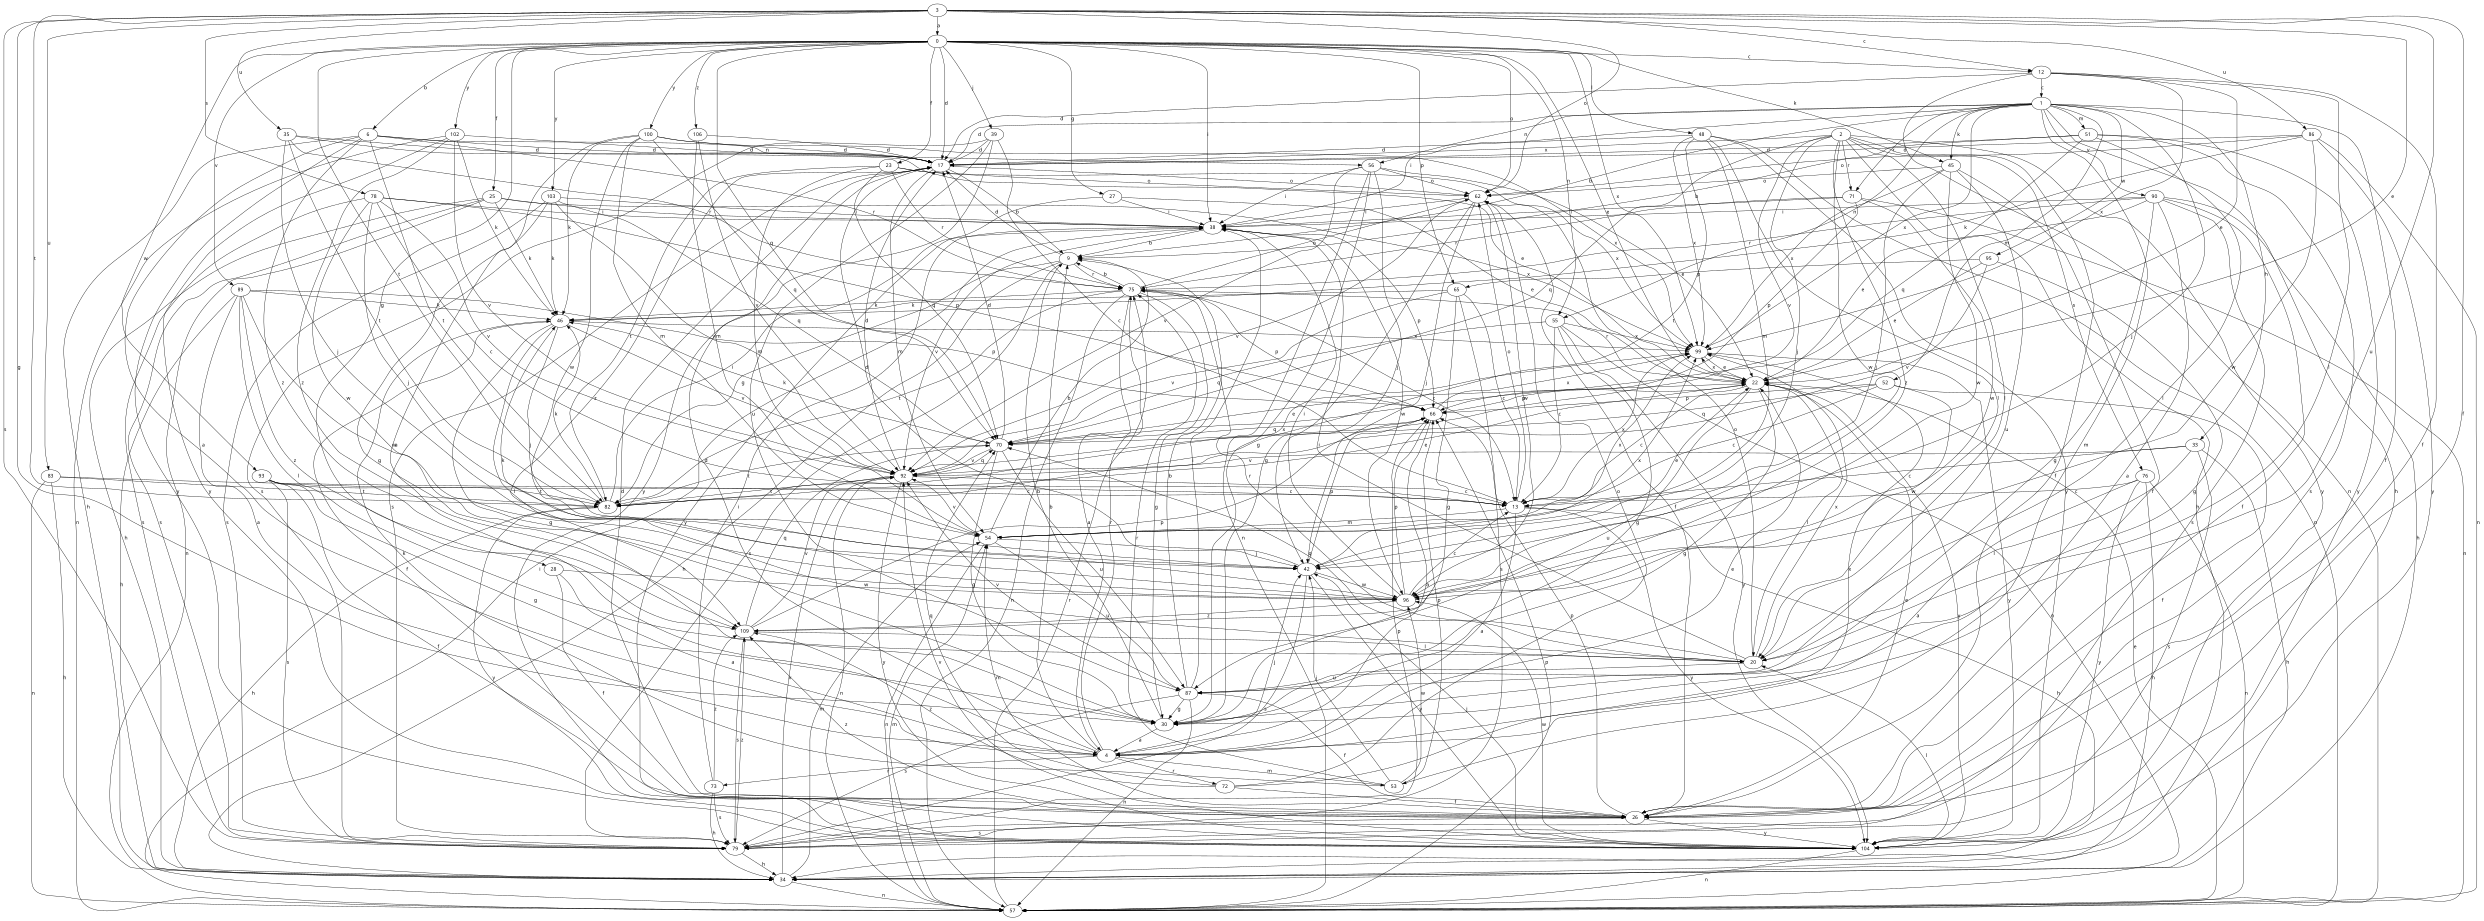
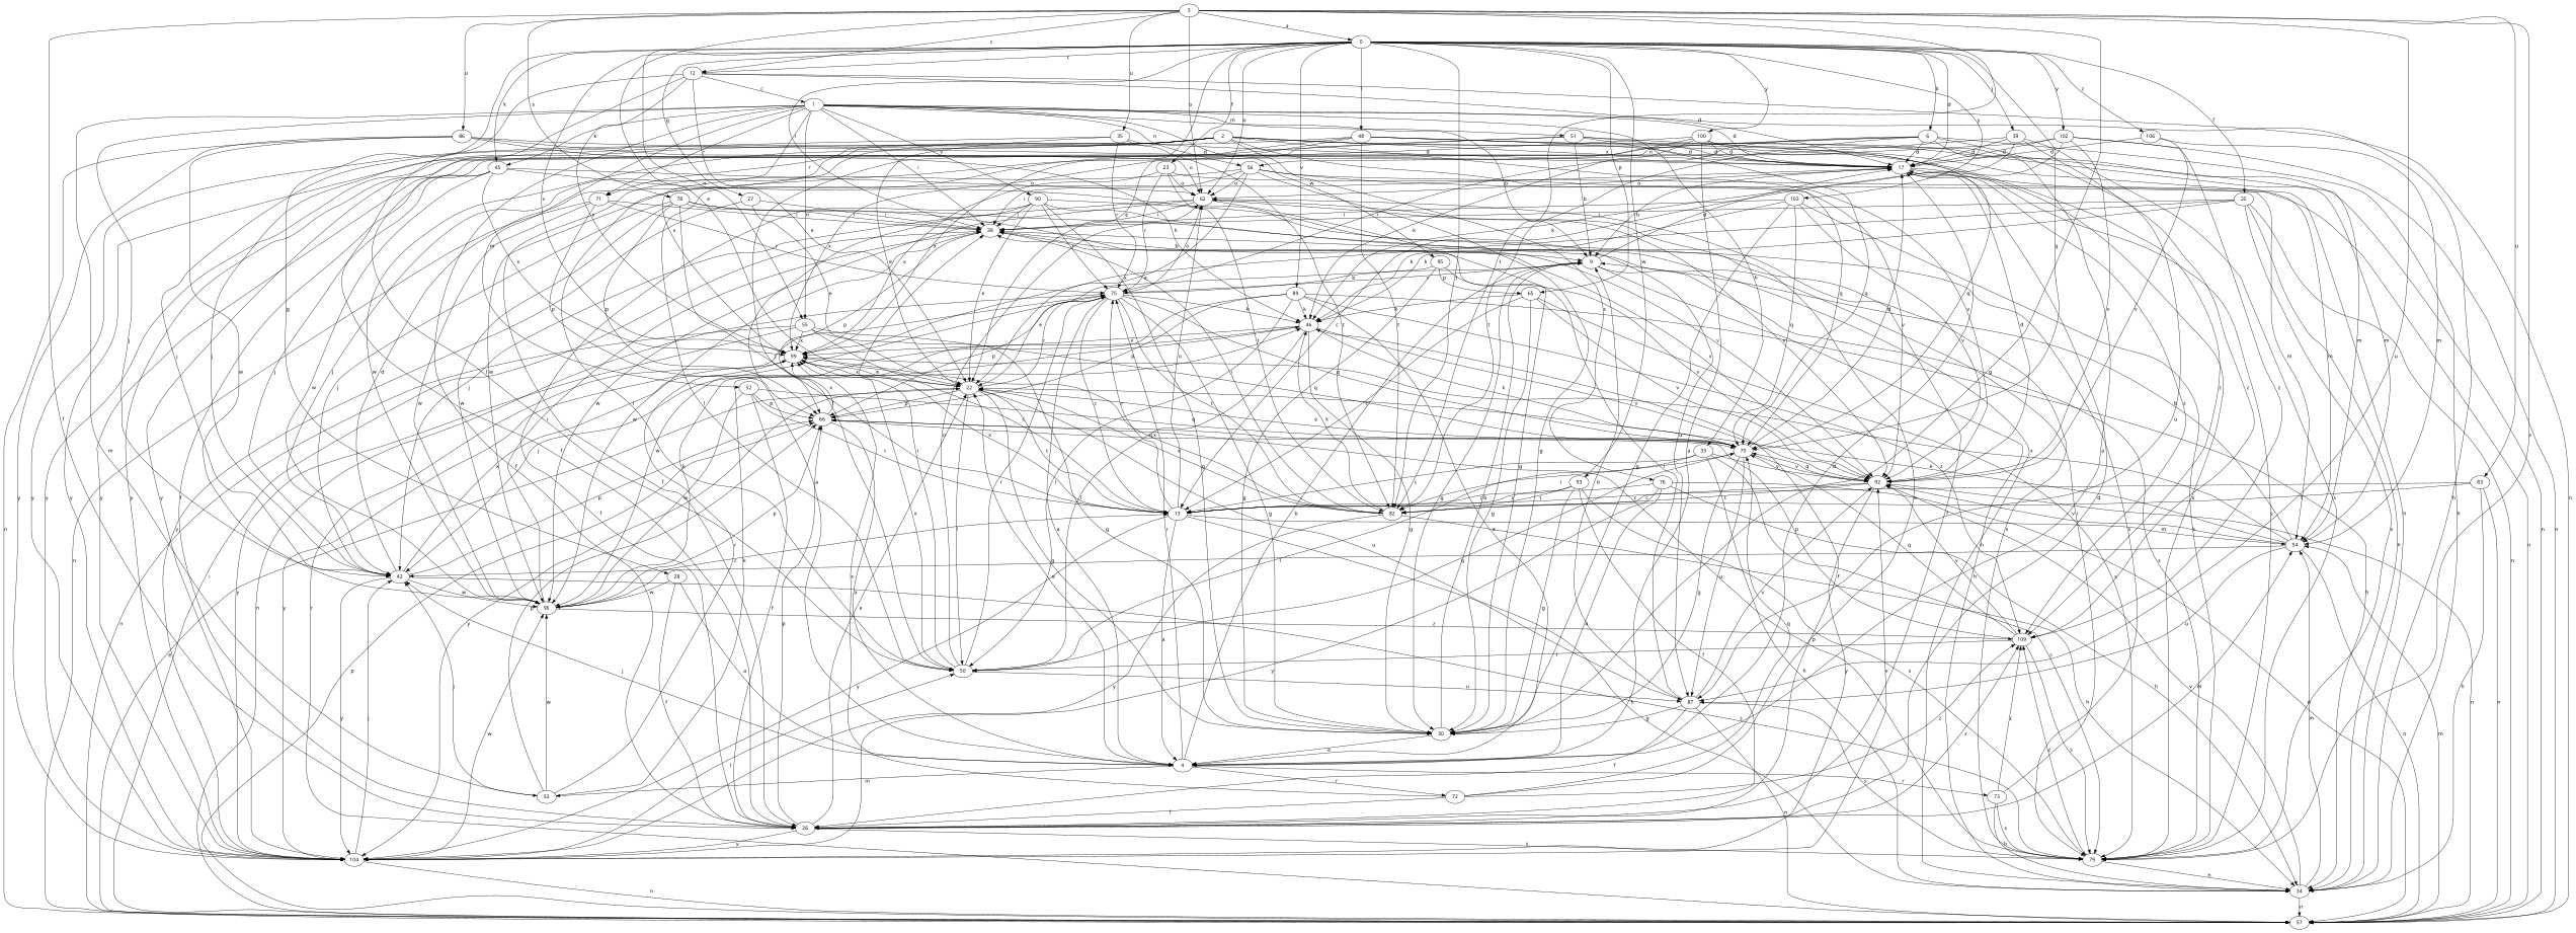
  strict digraph {
    fontname="Noto Sans"
    node [fontname="Noto Sans"]
    edge [fontname="Noto Sans"]
    0
    6
    12
    17
    22
    23
    25
    27
    28
    38
    39
    45
    48
    55
    62
    65
    70
    82
    89
    93
    99
    100
    102
    103
    106
    3
    26
    30
    78
    79
    83
    n32 [label=35]
    86
    87
    34
    56
    104
    109
    4
    75
    1
-   50 [label=20]
+   50
    57
    9
    54
    13
    66
    46
    96
    92
    42
    33
    51
    52
    53
    71
    90
    95
    2
    76
    72
    73
    0 -> 6 [label=b]
    0 -> 12 [label=c]
    0 -> 17 [label=d]
    0 -> 22 [label=e]
    0 -> 23 [label=f]
    0 -> 25 [label=f]
    0 -> 27 [label=g]
    0 -> 28 [label=g]
    0 -> 38 [label=i]
    0 -> 39 [label=j]
    0 -> 45 [label=k]
    0 -> 48 [label=l]
    0 -> 55 [label=n]
    0 -> 62 [label=o]
    0 -> 65 [label=p]
    0 -> 70 [label=q]
    0 -> 82 [label=t]
    0 -> 89 [label=v]
    0 -> 93 [label=w]
    0 -> 99 [label=x]
    0 -> 100 [label=y]
    0 -> 102 [label=y]
    0 -> 103 [label=y]
    0 -> 106 [label=z]
    6 -> 17 [label=d]
    6 -> 82 [label=t]
    6 -> 34 [label=h]
    6 -> 56 [label=n]
    6 -> 104 [label=y]
    6 -> 109 [label=z]
    6 -> 4 [label=a]
    6 -> 75 [label=r]
    12 -> 17 [label=d]
    12 -> 22 [label=e]
    12 -> 99 [label=x]
    12 -> 26 [label=f]
    12 -> 1 [label=c]
    12 -> 50 [label=l]
    12 -> 57 [label=n]
    17 -> 62 [label=o]
    17 -> 79 [label=s]
    17 -> 109 [label=z]
    17 -> 9 [label=b]
    17 -> 54 [label=m]
    22 -> 99 [label=x]
    22 -> 30 [label=g]
    22 -> 87 [label=u]
    22 -> 104 [label=y]
    22 -> 75 [label=r]
    22 -> 50 [label=l]
    22 -> 13 [label=c]
    22 -> 66 [label=p]
    23 -> 62 [label=o]
    23 -> 82 [label=t]
    23 -> 99 [label=x]
    23 -> 75 [label=r]
    23 -> 54 [label=m]
    25 -> 38 [label=i]
    25 -> 99 [label=x]
    25 -> 79 [label=s]
    25 -> 34 [label=h]
    25 -> 57 [label=n]
    25 -> 46 [label=k]
    27 -> 22 [label=e]
    27 -> 38 [label=i]
    27 -> 104 [label=y]
    28 -> 26 [label=f]
    28 -> 4 [label=a]
    28 -> 96 [label=w]
    38 -> 9 [label=b]
    38 -> 66 [label=p]
    38 -> 96 [label=w]
    38 -> 92 [label=v]
    39 -> 17 [label=d]
    39 -> 79 [label=s]
    39 -> 87 [label=u]
    39 -> 104 [label=y]
    39 -> 13 [label=c]
    45 -> 62 [label=o]
    45 -> 99 [label=x]
    45 -> 26 [label=f]
    45 -> 87 [label=u]
    45 -> 96 [label=w]
    45 -> 42 [label=j]
    48 -> 17 [label=d]
    48 -> 82 [label=t]
    48 -> 99 [label=x]
    48 -> 104 [label=y]
    48 -> 50 [label=l]
    48 -> 57 [label=n]
    48 -> 54 [label=m]
    55 -> 70 [label=q]
    55 -> 99 [label=x]
    55 -> 30 [label=g]
    55 -> 104 [label=y]
    55 -> 57 [label=n]
    55 -> 13 [label=c]
    62 -> 38 [label=i]
    62 -> 26 [label=f]
    62 -> 30 [label=g]
    62 -> 96 [label=w]
    62 -> 92 [label=v]
    62 -> 42 [label=j]
    65 -> 30 [label=g]
    65 -> 79 [label=s]
    65 -> 13 [label=c]
    65 -> 46 [label=k]
    65 -> 92 [label=v]
    70 -> 17 [label=d]
    70 -> 22 [label=e]
    70 -> 82 [label=t]
    70 -> 30 [label=g]
    70 -> 87 [label=u]
    70 -> 46 [label=k]
    70 -> 92 [label=v]
    82 -> 22 [label=e]
    82 -> 38 [label=i]
    82 -> 99 [label=x]
    82 -> 34 [label=h]
    82 -> 104 [label=y]
    82 -> 46 [label=k]
    89 -> 34 [label=h]
    89 -> 109 [label=z]
    89 -> 4 [label=a]
    89 -> 50 [label=l]
    89 -> 66 [label=p]
    89 -> 46 [label=k]
    89 -> 96 [label=w]
    93 -> 82 [label=t]
    93 -> 26 [label=f]
    93 -> 30 [label=g]
    93 -> 79 [label=s]
    93 -> 13 [label=c]
    99 -> 22 [label=e]
    99 -> 104 [label=y]
    100 -> 17 [label=d]
    100 -> 70 [label=q]
    100 -> 99 [label=x]
    100 -> 4 [label=a]
    100 -> 54 [label=m]
    100 -> 46 [label=k]
    100 -> 96 [label=w]
    102 -> 17 [label=d]
    102 -> 104 [label=y]
    102 -> 109 [label=z]
    102 -> 57 [label=n]
    102 -> 46 [label=k]
    102 -> 92 [label=v]
    103 -> 38 [label=i]
    103 -> 70 [label=q]
    103 -> 30 [label=g]
    103 -> 79 [label=s]
    103 -> 46 [label=k]
    103 -> 92 [label=v]
    106 -> 17 [label=d]
    106 -> 54 [label=m]
    106 -> 92 [label=v]
    3 -> 0 [label=a]
    3 -> 12 [label=c]
    3 -> 22 [label=e]
    3 -> 62 [label=o]
    3 -> 82 [label=t]
    3 -> 26 [label=f]
    3 -> 30 [label=g]
    3 -> 78 [label=s]
    3 -> 79 [label=s]
    3 -> 83 [label=u]
    3 -> n32 [label=u]
    3 -> 86 [label=u]
    3 -> 87 [label=u]
    26 -> 17 [label=d]
    26 -> 22 [label=e]
    26 -> 79 [label=s]
    26 -> 104 [label=y]
    26 -> 109 [label=z]
    26 -> 54 [label=m]
    26 -> 66 [label=p]
    30 -> 4 [label=a]
    30 -> 9 [label=b]
    78 -> 38 [label=i]
    78 -> 79 [label=s]
    78 -> 13 [label=c]
    78 -> 66 [label=p]
    78 -> 96 [label=w]
    78 -> 92 [label=v]
    78 -> 42 [label=j]
    79 -> 34 [label=h]
    79 -> 109 [label=z]
    79 -> 66 [label=p]
    83 -> 82 [label=t]
    83 -> 34 [label=h]
    83 -> 57 [label=n]
    83 -> 13 [label=c]
    n32 -> 17 [label=d]
    n32 -> 22 [label=e]
    n32 -> 82 [label=t]
    n32 -> 75 [label=r]
    n32 -> 42 [label=j]
    86 -> 17 [label=d]
    86 -> 62 [label=o]
    86 -> 104 [label=y]
    86 -> 57 [label=n]
    86 -> 46 [label=k]
    86 -> 96 [label=w]
    87 -> 38 [label=i]
    87 -> 26 [label=f]
    87 -> 30 [label=g]
    87 -> 79 [label=s]
    87 -> 57 [label=n]
    87 -> 9 [label=b]
    87 -> 92 [label=v]
    34 -> 57 [label=n]
    34 -> 54 [label=m]
    34 -> 92 [label=v]
    56 -> 22 [label=e]
    56 -> 38 [label=i]
    56 -> 62 [label=o]
    56 -> 30 [label=g]
    56 -> 57 [label=n]
    56 -> 92 [label=v]
    56 -> 42 [label=j]
    104 -> 50 [label=l]
    104 -> 57 [label=n]
    104 -> 96 [label=w]
    104 -> 92 [label=v]
    104 -> 42 [label=j]
    109 -> 70 [label=q]
    109 -> 79 [label=s]
    109 -> 50 [label=l]
    109 -> 66 [label=p]
    109 -> 92 [label=v]
    4 -> 17 [label=d]
    4 -> 22 [label=e]
    4 -> 75 [label=r]
    4 -> 9 [label=b]
    4 -> 42 [label=j]
    4 -> 53 [label=m]
    4 -> 72 [label=r]
    4 -> 73 [label=r]
    75 -> 62 [label=o]
-   23 -> 70 [label=q]
+   75 -> 70 [label=q]
    75 -> 82 [label=t]
    75 -> 30 [label=g]
    75 -> 4 [label=a]
    75 -> 57 [label=n]
    75 -> 9 [label=b]
    75 -> 13 [label=c]
    75 -> 66 [label=p]
    75 -> 46 [label=k]
    1 -> 17 [label=d]
    1 -> 38 [label=i]
    1 -> 45 [label=k]
    1 -> 55 [label=n]
    1 -> 99 [label=x]
    1 -> 26 [label=f]
    1 -> 34 [label=h]
    1 -> 56 [label=n]
    1 -> 9 [label=b]
    1 -> 42 [label=j]
    1 -> 33 [label=h]
    1 -> 51 [label=m]
    1 -> 52 [label=m]
    1 -> 53 [label=m]
    1 -> 71 [label=r]
    1 -> 90 [label=v]
    1 -> 95 [label=w]
    50 -> 38 [label=i]
    50 -> 62 [label=o]
    50 -> 70 [label=q]
    50 -> 99 [label=x]
    50 -> 87 [label=u]
    50 -> 75 [label=r]
    57 -> 22 [label=e]
    57 -> 38 [label=i]
    57 -> 75 [label=r]
    57 -> 54 [label=m]
    57 -> 66 [label=p]
    9 -> 17 [label=d]
-   9 -> 82 [label=g]
+   9 -> 30 [label=g]
    9 -> 79 [label=s]
    9 -> 34 [label=h]
    9 -> 75 [label=r]
    54 -> 22 [label=e]
    54 -> 99 [label=x]
    54 -> 87 [label=u]
    54 -> 57 [label=n]
    54 -> 9 [label=b]
    54 -> 92 [label=v]
    54 -> 42 [label=j]
    13 -> 62 [label=o]
    13 -> 99 [label=x]
    13 -> 34 [label=h]
    13 -> 104 [label=y]
    13 -> 4 [label=a]
+   13 -> 75 [label=r]
    13 -> 54 [label=m]
    66 -> 70 [label=q]
    66 -> 99 [label=x]
    66 -> 4 [label=a]
    46 -> 99 [label=x]
    46 -> 26 [label=f]
    46 -> 30 [label=g]
    46 -> 50 [label=l]
    46 -> 92 [label=v]
    46 -> 42 [label=j]
    96 -> 38 [label=i]
    96 -> 109 [label=z]
    96 -> 13 [label=c]
    96 -> 66 [label=p]
    96 -> 46 [label=k]
    92 -> 17 [label=d]
    92 -> 70 [label=q]
    92 -> 82 [label=t]
    92 -> 104 [label=y]
    92 -> 57 [label=n]
    92 -> 13 [label=c]
    42 -> 17 [label=d]
    42 -> 99 [label=x]
    42 -> 79 [label=s]
    42 -> 104 [label=y]
    42 -> 66 [label=p]
    42 -> 96 [label=w]
    33 -> 79 [label=s]
    33 -> 34 [label=h]
    33 -> 50 [label=l]
    33 -> 13 [label=c]
    33 -> 92 [label=v]
    51 -> 17 [label=d]
    51 -> 70 [label=q]
    51 -> 79 [label=s]
    51 -> 104 [label=y]
    51 -> 50 [label=l]
    51 -> 9 [label=b]
    52 -> 70 [label=q]
    52 -> 26 [label=f]
    52 -> 13 [label=c]
    52 -> 66 [label=p]
    52 -> 96 [label=w]
    53 -> 75 [label=r]
    53 -> 66 [label=p]
    53 -> 46 [label=k]
    53 -> 96 [label=w]
    53 -> 42 [label=j]
    71 -> 38 [label=i]
    71 -> 75 [label=r]
    71 -> 57 [label=n]
    71 -> 66 [label=p]
    71 -> 96 [label=w]
    90 -> 22 [label=e]
    90 -> 38 [label=i]
    90 -> 26 [label=f]
    90 -> 30 [label=g]
    90 -> 79 [label=s]
    90 -> 34 [label=h]
    90 -> 4 [label=a]
    90 -> 75 [label=r]
    95 -> 22 [label=e]
    95 -> 65 [label=p]
    95 -> 30 [label=g]
    95 -> 92 [label=v]
    2 -> 17 [label=x]
    2 -> 70 [label=q]
    2 -> 26 [label=f]
    2 -> 34 [label=h]
    2 -> 104 [label=y]
    2 -> 109 [label=z]
    2 -> 50 [label=l]
    2 -> 96 [label=w]
    2 -> 92 [label=v]
    2 -> 42 [label=j]
    2 -> 71 [label=r]
    2 -> 76 [label=s]
    76 -> 34 [label=h]
    76 -> 104 [label=y]
    76 -> 4 [label=a]
    76 -> 57 [label=n]
    76 -> 13 [label=c]
    72 -> 62 [label=o]
    72 -> 70 [label=q]
    72 -> 99 [label=x]
    72 -> 26 [label=f]
    72 -> 109 [label=z]
    73 -> 38 [label=i]
    73 -> 79 [label=s]
    73 -> 34 [label=h]
    73 -> 109 [label=z]
  }
